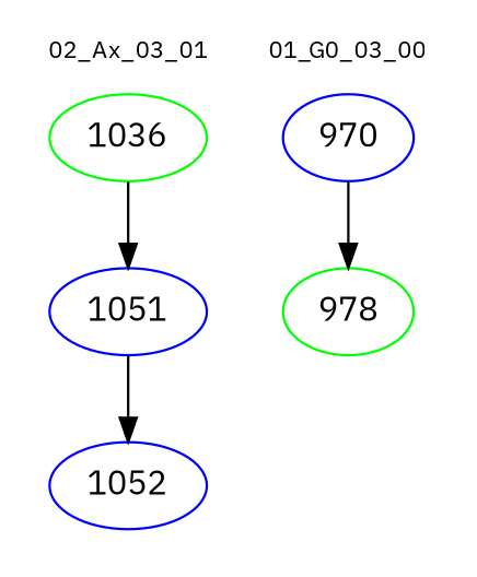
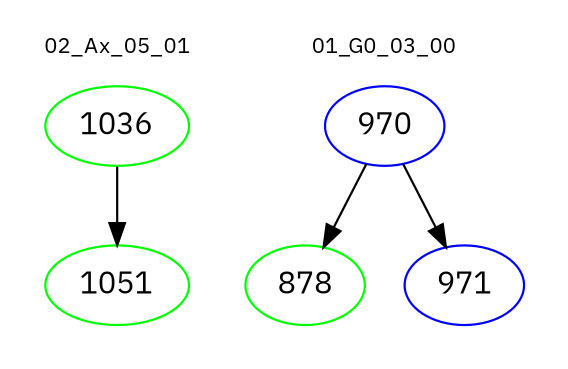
  digraph {
    fontname="IBM Plex Sans"
    node [color=blue fontname="IBM Plex Sans"]
    edge [color=black fontname="IBM Plex Sans"]
-   n1 [label=1051]
+   n1 [color=green label=1051]
    n2 [color=green label=1036]
-   n3 [label=1052]
    n4 [label=970]
-   n5 [color=green label=978]
+   n5 [color=green label=878]
+   n6 [label=971]
    subgraph cluster_1 {
      color=white
      fontsize=10
-     label="02_Ax_03_01"
+     label="02_Ax_05_01"
      n1
      n2
-     n3
    }
    subgraph cluster_2 {
      color=white
      fontsize=10
      label="01_G0_03_00"
      n4
      n5
+     n6
    }
-   n1 -> n3
    n2 -> n1
    n4 -> n5
+   n4 -> n6
  }
